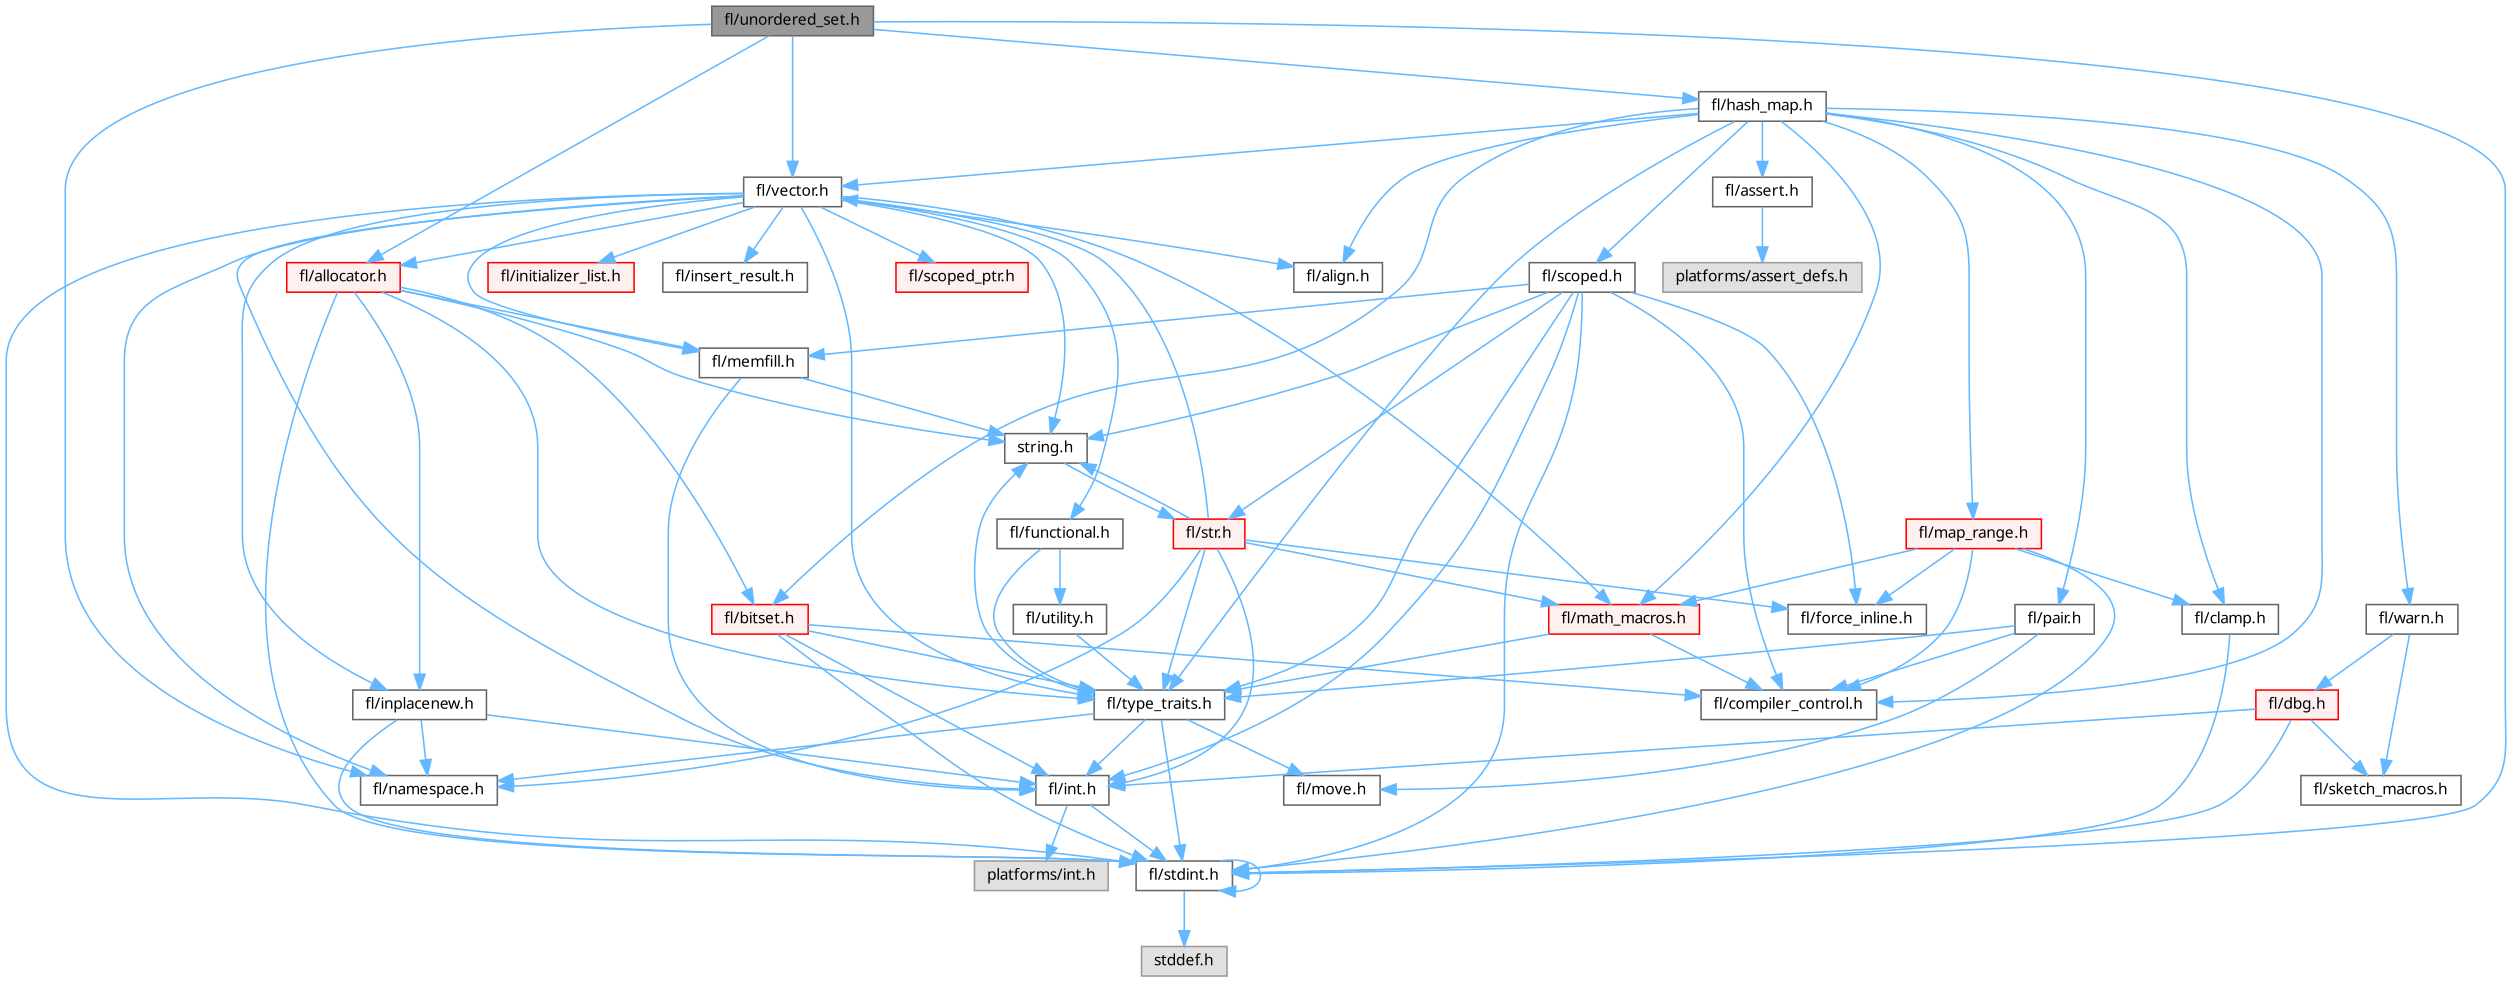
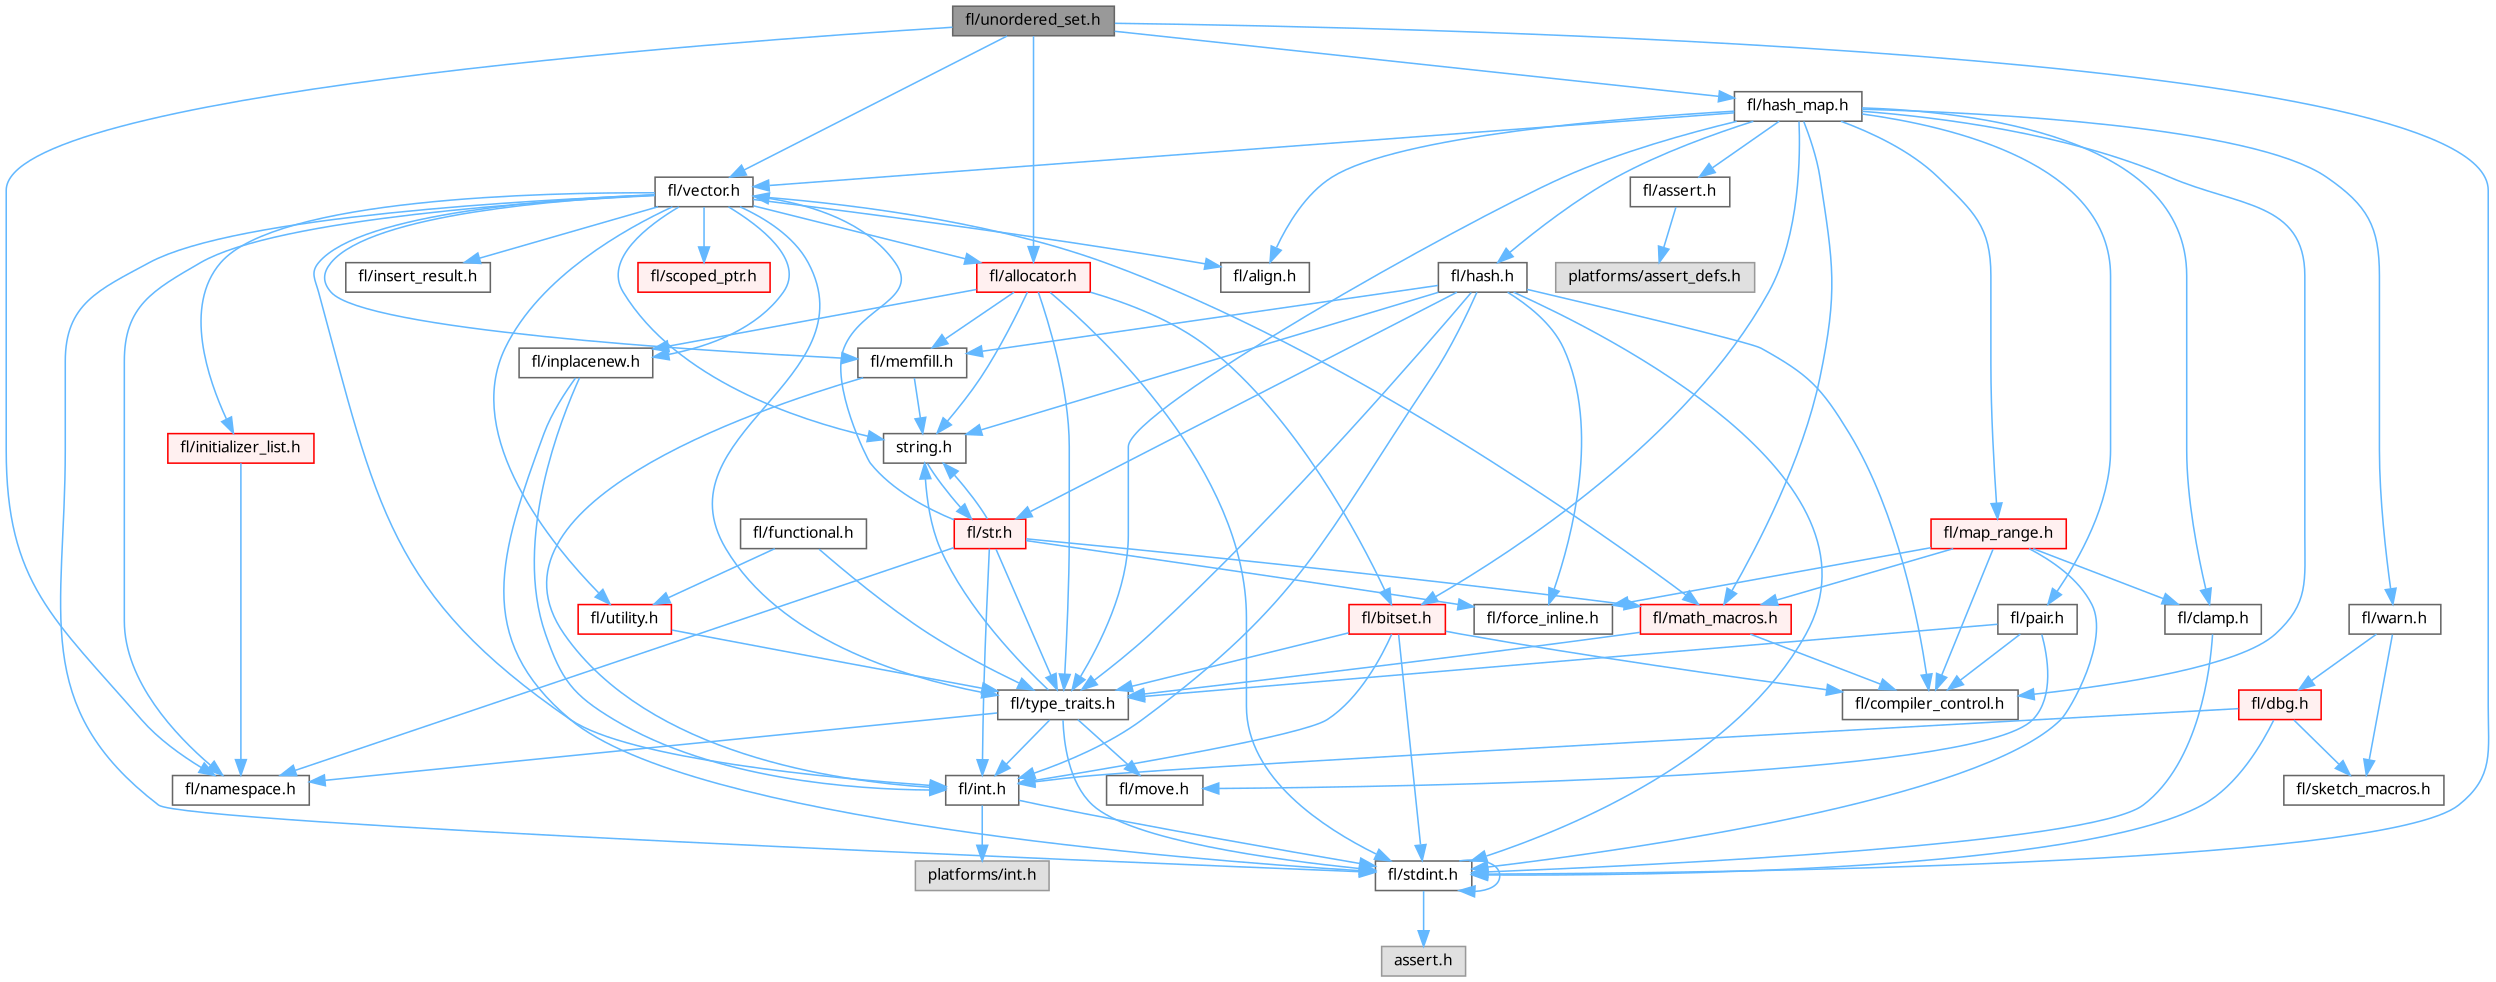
  digraph {
    fontname="Noto Sans"
    node [color=grey40 fillcolor=white fontname="Noto Sans" fontsize=10 shape=box style=filled]
    edge [color=steelblue1 fontname="Noto Sans" fontsize=10 labelfontname=Helvetica labelfontsize=10 style=solid]
    n1 [color=gray40 fillcolor=grey60 fontcolor=black height=0.2 label="fl/unordered_set.h" width=0.4]
    n2 [height=0.2 label="fl/stdint.h" width=0.4]
    n3 [height=0.2 label="fl/namespace.h" width=0.4]
    n4 [height=0.2 label="fl/vector.h" width=0.4]
    n5 [color=red fillcolor="#FFF0F0" height=0.2 label="fl/allocator.h" width=0.4]
    n6 [height=0.2 label="fl/hash_map.h" width=0.4]
-   n7 [color=grey60 fillcolor="#E0E0E0" height=0.2 label="stddef.h" width=0.4]
+   n7 [color=grey60 fillcolor="#E0E0E0" height=0.2 label="assert.h" width=0.4]
    n8 [height=0.2 label="fl/int.h" width=0.4]
    n9 [height=0.2 label="string.h" width=0.4]
    n10 [color=red fillcolor="#FFF0F0" height=0.2 label="fl/math_macros.h" width=0.4]
    n11 [height=0.2 label="fl/type_traits.h" width=0.4]
    n12 [height=0.2 label="fl/functional.h" width=0.4]
    n13 [color=red fillcolor="#FFF0F0" height=0.2 label="fl/initializer_list.h" width=0.4]
    n14 [height=0.2 label="fl/insert_result.h" width=0.4]
    n15 [height=0.2 label="fl/memfill.h" width=0.4]
    n16 [height=0.2 label="fl/inplacenew.h" width=0.4]
    n17 [color=red fillcolor="#FFF0F0" height=0.2 label="fl/scoped_ptr.h" width=0.4]
    n18 [height=0.2 label="fl/align.h" width=0.4]
    n19 [color=red fillcolor="#FFF0F0" height=0.2 label="fl/bitset.h" width=0.4]
    n20 [height=0.2 label="fl/compiler_control.h" width=0.4]
    n21 [height=0.2 label="fl/assert.h" width=0.4]
    n22 [height=0.2 label="fl/clamp.h" width=0.4]
-   n23 [height=0.2 label="fl/scoped.h" width=0.4]
+   n23 [height=0.2 label="fl/hash.h" width=0.4]
    n24 [color=red fillcolor="#FFF0F0" height=0.2 label="fl/map_range.h" width=0.4]
    n25 [height=0.2 label="fl/pair.h" width=0.4]
    n26 [height=0.2 label="fl/warn.h" width=0.4]
    n27 [color=grey60 fillcolor="#E0E0E0" height=0.2 label="platforms/int.h" width=0.4]
    n28 [color=red fillcolor="#FFF0F0" height=0.2 label="fl/str.h" width=0.4]
    n29 [height=0.2 label="fl/move.h" width=0.4]
-   n30 [height=0.2 label="fl/utility.h" width=0.4]
+   n30 [color=red height=0.2 label="fl/utility.h" width=0.4]
    n31 [height=0.2 label="fl/force_inline.h" width=0.4]
    n32 [color=grey60 fillcolor="#E0E0E0" height=0.2 label="platforms/assert_defs.h" width=0.4]
    n33 [color=red fillcolor="#FFF0F0" height=0.2 label="fl/dbg.h" width=0.4]
    n34 [height=0.2 label="fl/sketch_macros.h" width=0.4]
    n1 -> n2
    n1 -> n3
    n1 -> n4
    n1 -> n5
    n1 -> n6
    n2 -> n2
    n2 -> n7
    n4 -> n2
    n4 -> n3
    n4 -> n5
    n4 -> n8
    n4 -> n9
    n4 -> n10
    n4 -> n11
-   n4 -> n12
+   n4 -> n30
    n4 -> n13
    n4 -> n14
    n4 -> n15
    n4 -> n16
    n4 -> n17
    n4 -> n18
    n5 -> n2
    n5 -> n9
    n5 -> n11
    n5 -> n15
    n5 -> n16
    n5 -> n19
    n6 -> n4
    n6 -> n10
    n6 -> n11
    n6 -> n18
    n6 -> n19
    n6 -> n20
    n6 -> n21
    n6 -> n22
    n6 -> n23
    n6 -> n24
    n6 -> n25
    n6 -> n26
    n8 -> n2
    n8 -> n27
    n9 -> n28
    n10 -> n11
    n10 -> n20
    n11 -> n2
    n11 -> n3
    n11 -> n8
    n11 -> n9
    n11 -> n29
    n12 -> n11
    n12 -> n30
-   n16 -> n3
+   n13 -> n3
    n15 -> n8
    n15 -> n9
    n16 -> n2
    n16 -> n8
    n19 -> n2
    n19 -> n8
    n19 -> n11
    n19 -> n20
    n21 -> n32
    n22 -> n2
    n23 -> n2
    n23 -> n8
    n23 -> n9
    n23 -> n11
    n23 -> n15
    n23 -> n20
    n23 -> n28
    n23 -> n31
    n24 -> n2
    n24 -> n10
    n24 -> n20
    n24 -> n22
    n24 -> n31
    n25 -> n11
    n25 -> n20
    n25 -> n29
    n26 -> n33
    n26 -> n34
    n28 -> n3
    n28 -> n4
    n28 -> n8
    n28 -> n9
    n28 -> n10
    n28 -> n11
    n28 -> n31
    n30 -> n11
    n33 -> n2
    n33 -> n8
    n33 -> n34
  }
